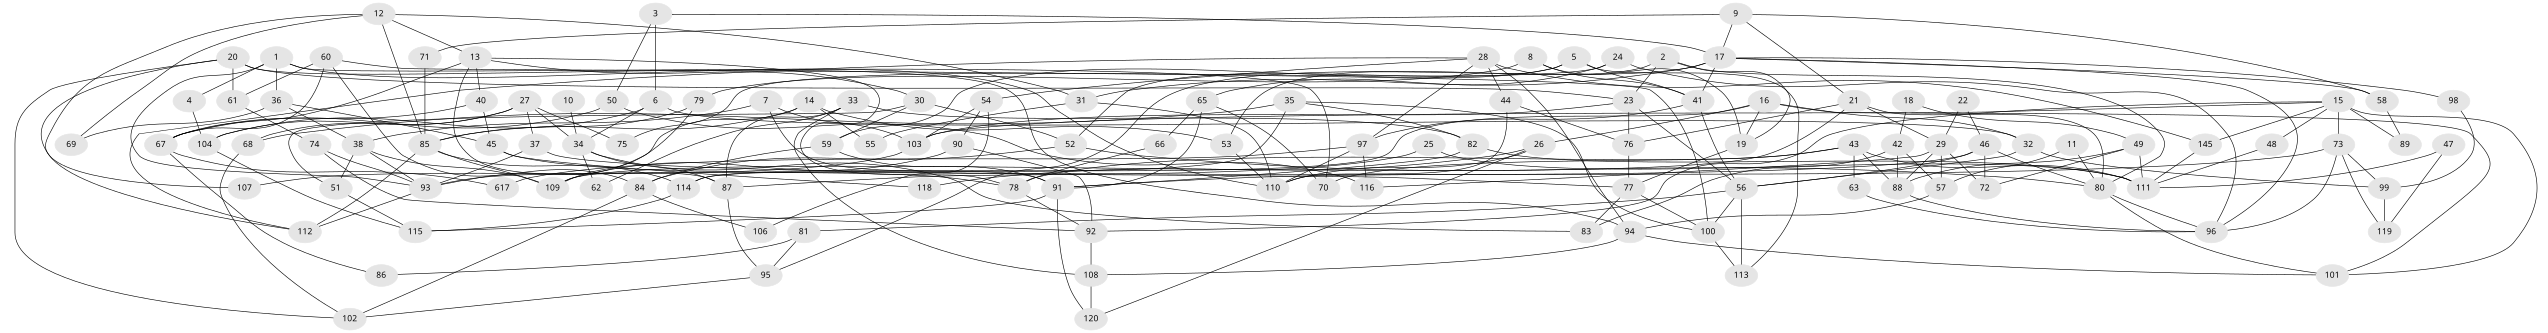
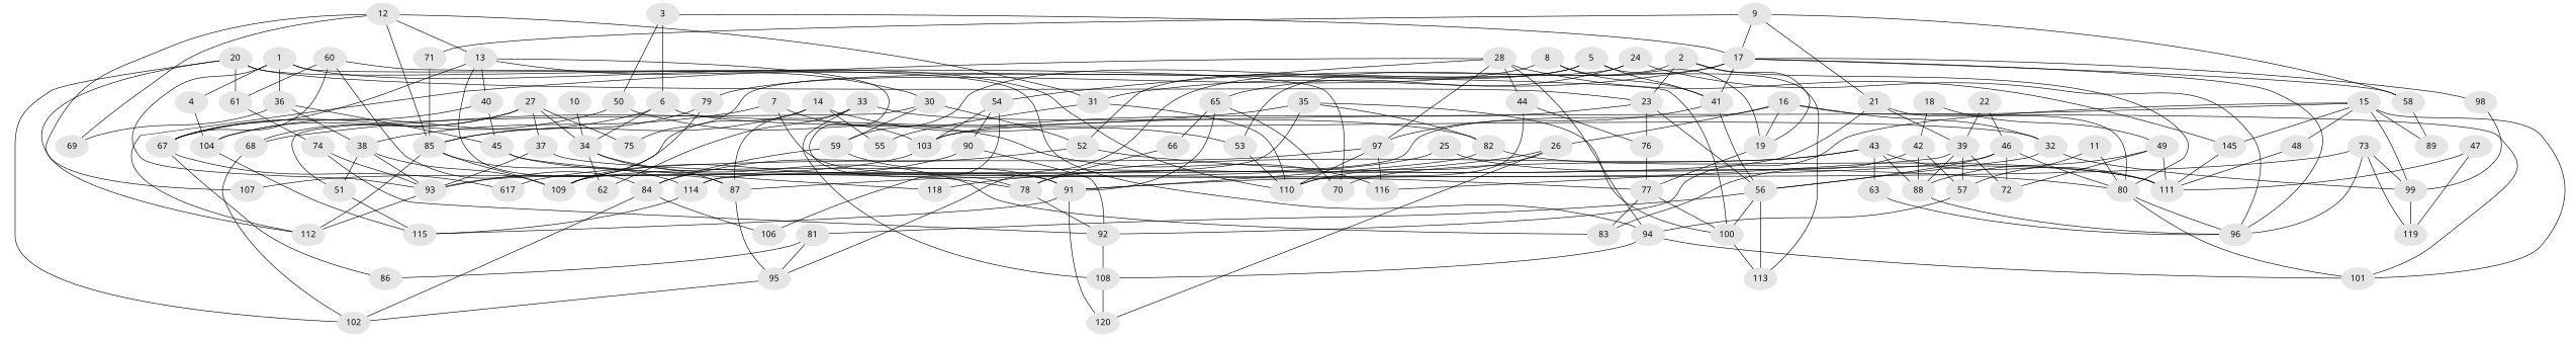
  graph {
    fontname="Noto Sans"
    node [color=gray90 fontname="Noto Sans" style=filled]
    edge [fontname="Noto Sans"]
    1
    4
    36
    70
    93
    110
    104
    38
    69
    45
    112
    2
    19
    23
    53
    80
    77
    103
    76
    56
    101
    96
    3
    6
    17
    50
    32
    34
    41
    58
    31
    95
    98
    67
    116
    115
    5
    52
    59
    113
    97
    84
    91
    99
    87
    83
    62
    7
    109
    51
    120
    107
    8
    79
    85
    9
    21
    71
-   29
+   29 [label=39]
    89
    10
    33
    82
    108
    11
    57
    94
    12
    13
    30
    40
    78
    55
    114
    86
    n76 [label=617]
    92
    14
    15
    48
    n81 [label=145]
    111
    119
    16
    26
    118
    102
    18
    42
    49
    88
    72
    100
    20
    61
    74
    22
    46
    81
    24
    65
    75
    66
    25
    27
    37
    68
    28
    44
    54
    90
    106
    35
    63
    43
    47
    60
    73
    1 -- 4
    1 -- 36
    1 -- 70
    1 -- 93
    1 -- 110
    4 -- 104
    36 -- 38
    36 -- 69
    36 -- 45
    93 -- 112
    104 -- 115
    38 -- 93
    38 -- 109
    38 -- 51
    45 -- 78
    45 -- 118
    2 -- 19
    2 -- 23
    2 -- 53
    2 -- 80
    19 -- 77
    23 -- 103
    23 -- 76
    23 -- 56
    53 -- 110
    80 -- 101
    80 -- 96
    77 -- 83
    77 -- 100
    103 -- 107
    76 -- 77
    56 -- 113
    56 -- 100
    56 -- 81
    3 -- 6
    3 -- 17
    3 -- 50
    6 -- 104
    6 -- 32
    6 -- 34
    17 -- 96
    17 -- 41
    17 -- 58
    17 -- 31
    17 -- 95
    17 -- 98
    50 -- 67
    50 -- 116
    32 -- 56
    32 -- 99
    34 -- 87
    34 -- 83
    34 -- 62
    41 -- 56
    41 -- 97
    58 -- 89
    31 -- 110
    31 -- 55
    95 -- 102
    98 -- 99
    67 -- 86
    67 -- n76
    5 -- 41
    5 -- 52
    5 -- 59
    5 -- 113
    52 -- 80
    52 -- 84
    59 -- 84
    59 -- 91
    97 -- 110
    97 -- 116
    97 -- n76
    84 -- 102
    84 -- 106
    91 -- 115
    91 -- 120
    99 -- 119
    87 -- 95
    7 -- 38
    7 -- 103
    7 -- 91
    51 -- 115
    8 -- 19
    8 -- 41
    8 -- 79
    79 -- 109
    79 -- 85
    85 -- 112
    85 -- 109
    85 -- 114
    9 -- 17
    9 -- 58
    9 -- 21
    9 -- 71
    21 -- 80
-   21 -- 76
    21 -- 109
    21 -- 29
    71 -- 85
    29 -- 116
    29 -- 57
    29 -- 88
    29 -- 72
    10 -- 34
    33 -- 87
    33 -- 62
    33 -- 82
    33 -- 108
    82 -- 91
    82 -- 111
    108 -- 120
    11 -- 80
    11 -- 57
    57 -- 94
    94 -- 101
    94 -- 108
    12 -- 69
    12 -- 31
    12 -- 107
    12 -- 85
    12 -- 13
    13 -- 67
    13 -- 87
    13 -- 30
    13 -- 40
    13 -- 78
    30 -- 52
    30 -- 59
    30 -- 51
    40 -- 45
    40 -- 67
    78 -- 92
    114 -- 115
    92 -- 108
    14 -- 93
    14 -- 53
    14 -- 85
    14 -- 55
    15 -- 103
    15 -- 101
-   15 -- 73
+   15 -- 99
    15 -- 89
    15 -- 92
    15 -- 48
    15 -- n81
    48 -- 111
    n81 -- 111
    16 -- 19
    16 -- 101
    16 -- 32
    16 -- 114
    16 -- 26
    26 -- 110
    26 -- 120
    26 -- 118
    18 -- 42
    18 -- 49
    42 -- 83
    42 -- 57
    42 -- 88
    49 -- 111
    49 -- 88
    49 -- 72
    88 -- 96
    100 -- 113
    20 -- 112
    20 -- 23
    20 -- 94
    20 -- 102
    20 -- 61
    61 -- 74
    74 -- 93
    74 -- 92
    22 -- 29
    22 -- 46
    46 -- 93
    46 -- 80
    46 -- 56
    46 -- 72
    81 -- 95
    81 -- 86
    24 -- 96
    24 -- 65
    24 -- 75
    65 -- 70
    65 -- 91
    65 -- 66
    66 -- 78
    25 -- 87
    25 -- 111
    27 -- 104
    27 -- 34
    27 -- 75
    27 -- 37
    27 -- 68
    37 -- 93
    37 -- 77
    68 -- 102
    28 -- 112
    28 -- 97
    28 -- 94
    28 -- n81
    28 -- 44
    28 -- 54
    44 -- 110
    44 -- 76
    54 -- 103
    54 -- 90
    54 -- 106
    90 -- 109
    90 -- 92
    35 -- 82
    35 -- 114
    35 -- 100
    35 -- 68
    63 -- 96
    43 -- 70
    43 -- 78
    43 -- 111
    43 -- 88
    43 -- 63
    47 -- 111
    47 -- 119
    60 -- 67
    60 -- 84
    60 -- 100
    60 -- 61
    73 -- 96
    73 -- 91
    73 -- 99
    73 -- 119
  }
